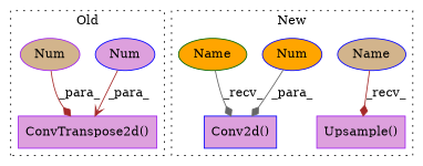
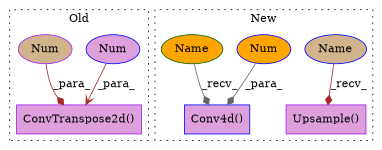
  digraph {
    node [a=75 l=1 s=18235 shape=ellipse style=filled fillcolor=plum color=blue]
    edge [color=brown arrowhead=diamond]
    n1 [l="19,1" label="ConvTranspose2d()" s="18533,18569" shape=box color=purple]
    n2 [a=76 label=Num s=18565]
    n3 [a=76 label=Num s=18568 fillcolor=tan color=purple]
    n4 [l=47 label="Upsample()" shape=box color=purple]
-   n5 [l="10,14" label="Conv2d()" s="18292,18317" shape=box]
+   n5 [l="10,14" label="Conv4d()" s="18292,18317" shape=box]
    n6 [a=76 label=Num s=18316 fillcolor=orange]
    n7 [a=87 l=2 label=Name fillcolor=tan]
    n8 [a=87 l=2 label=Name s=18292 fillcolor=orange color=darkgreen]
    subgraph cluster_1 {
      label=Old
      style=dotted
      n1
      n2
      n3
    }
    subgraph cluster_2 {
      label=New
      style=dotted
      n4
      n5
      n6
      n7
      n8
    }
    n2 -> n1 [label=_para_ arrowhead=vee]
    n3 -> n1 [label=_para_]
    n6 -> n5 [label=_para_ color=gray40]
    n7 -> n4 [label=_recv_]
    n8 -> n5 [label=_recv_ color=gray40]
  }
